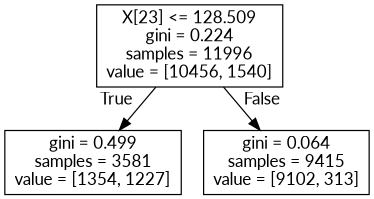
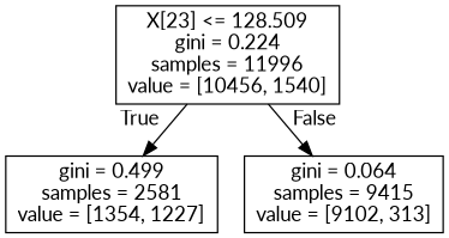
  digraph {
    fontname=Lato
    node [shape=box fontname=Lato]
    edge [labeldistance=2.5 fontname=Lato]
    n1 [label="X[23] <= 128.509\ngini = 0.224\nsamples = 11996\nvalue = [10456, 1540]"]
-   n2 [label="gini = 0.499\nsamples = 3581\nvalue = [1354, 1227]"]
+   n2 [label="gini = 0.499\nsamples = 2581\nvalue = [1354, 1227]"]
    n3 [label="gini = 0.064\nsamples = 9415\nvalue = [9102, 313]"]
    n1 -> n2 [headlabel=True labelangle=45]
    n1 -> n3 [headlabel=False labelangle=-45]
  }
